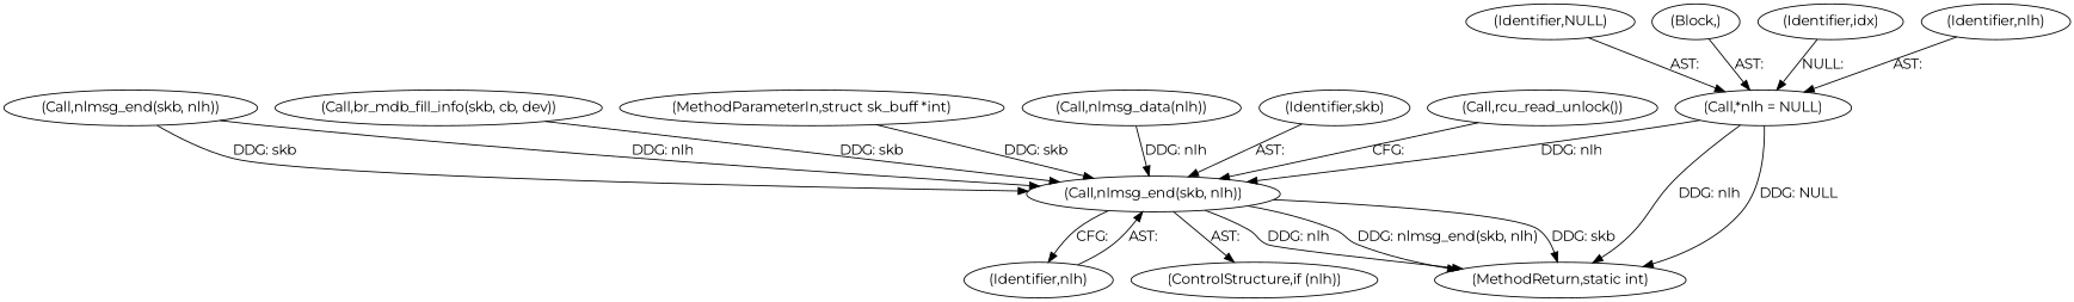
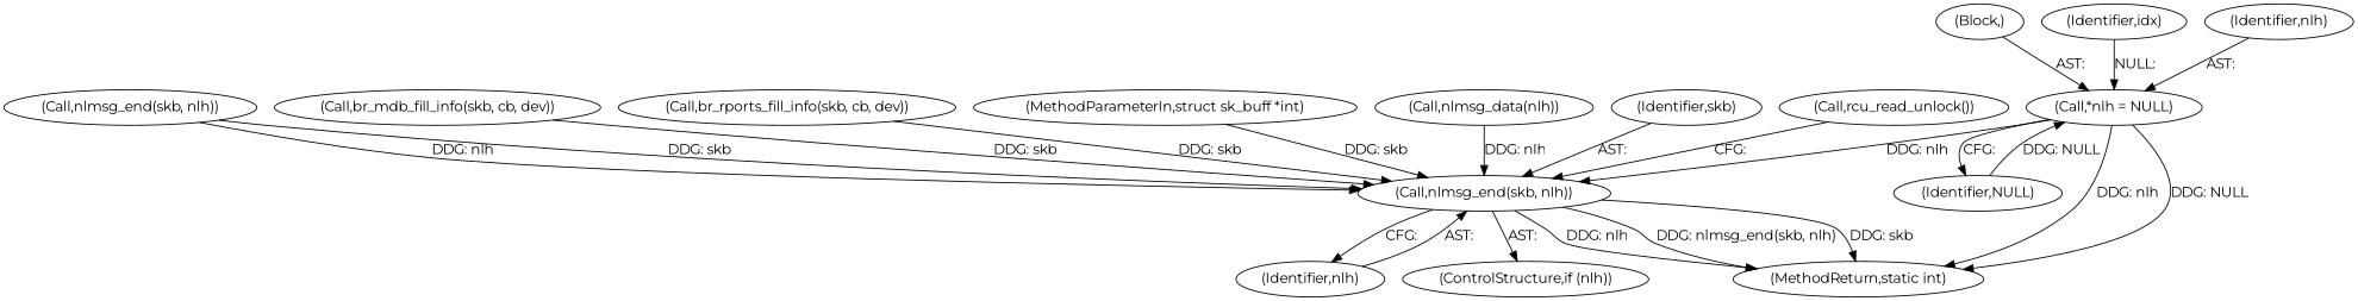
  digraph {
    fontname=Montserrat
    node [fontname=Montserrat]
    edge [fontname=Montserrat]
    n1 [label="(Call,*nlh = NULL)"]
    n2 [label="(Call,nlmsg_end(skb, nlh))"]
    n3 [label="(MethodReturn,static int)"]
    n4 [label="(Identifier,NULL)"]
    n5 [label="(Identifier,nlh)"]
    n6 [label="(ControlStructure,if (nlh))"]
    n7 [label="(Block,)"]
    n8 [label="(Call,nlmsg_end(skb, nlh))"]
    n9 [label="(Call,br_mdb_fill_info(skb, cb, dev))"]
    n10 [label="(Identifier,idx)"]
+   n11 [label="(Call,br_rports_fill_info(skb, cb, dev))"]
    n12 [label="(MethodParameterIn,struct sk_buff *int)"]
    n13 [label="(Call,nlmsg_data(nlh))"]
    n14 [label="(Identifier,skb)"]
    n15 [label="(Identifier,nlh)"]
    n16 [label="(Call,rcu_read_unlock())"]
    n1 -> n2 [label="DDG: nlh"]
    n1 -> n3 [label="DDG: nlh"]
    n1 -> n3 [label="DDG: NULL"]
+   n1 -> n4 [label="CFG: "]
    n2 -> n3 [label="DDG: nlmsg_end(skb, nlh)"]
    n2 -> n3 [label="DDG: skb"]
    n2 -> n3 [label="DDG: nlh"]
    n2 -> n5 [label="CFG: "]
    n2 -> n6 [label="AST: "]
-   n4 -> n1 [label="AST: "]
+   n4 -> n1 [label="DDG: NULL"]
    n5 -> n2 [label="AST: "]
    n7 -> n1 [label="AST: "]
    n8 -> n2 [label="DDG: skb"]
    n8 -> n2 [label="DDG: nlh"]
    n9 -> n2 [label="DDG: skb"]
    n10 -> n1 [label="NULL: "]
+   n11 -> n2 [label="DDG: skb"]
    n12 -> n2 [label="DDG: skb"]
    n13 -> n2 [label="DDG: nlh"]
    n14 -> n2 [label="AST: "]
    n15 -> n1 [label="AST: "]
    n16 -> n2 [label="CFG: "]
  }
